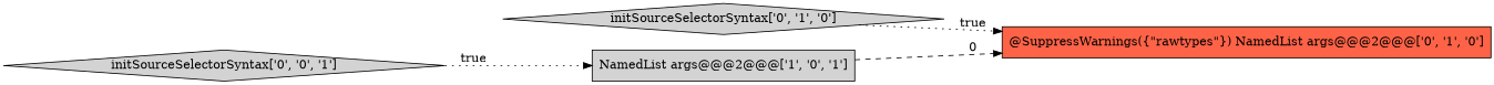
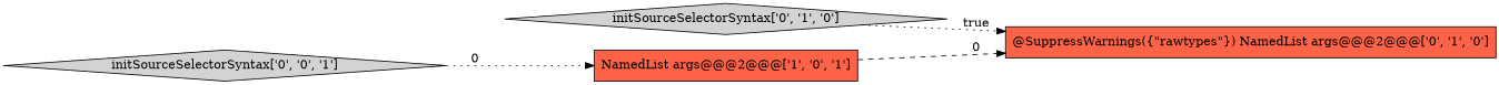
  digraph {
    rankdir=LR
    node [fillcolor=lightgray shape=diamond style=filled]
    edge [style=dotted]
    n1 [label="initSourceSelectorSyntax['0', '1', '0']"]
    n2 [fillcolor=tomato label="@SuppressWarnings({\"rawtypes\"}) NamedList args@@@2@@@['0', '1', '0']" shape=box]
    n3 [label="initSourceSelectorSyntax['0', '0', '1']"]
-   n4 [label="NamedList args@@@2@@@['1', '0', '1']" shape=box]
+   n4 [fillcolor=tomato label="NamedList args@@@2@@@['1', '0', '1']" shape=box]
    n1 -> n2 [label=true]
-   n3 -> n4 [label=true]
+   n3 -> n4 [label=0]
    n4 -> n2 [label=0 style=dashed]
  }
